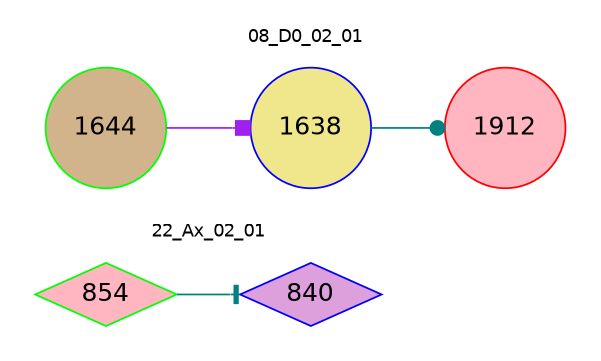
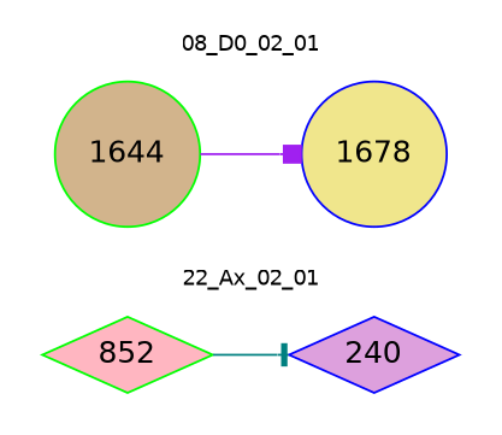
  digraph {
    fontname="DejaVu Sans"
    rankdir=LR
    node [color=green fillcolor=lightpink fontname="DejaVu Sans" shape=circle style=filled]
    edge [color=teal fontname="DejaVu Sans"]
-   n1 [label=854 shape=diamond]
-   n2 [color=blue fillcolor=plum label=840 shape=diamond]
+   n1 [label=852 shape=diamond]
+   n2 [color=blue fillcolor=plum label=240 shape=diamond]
    n3 [fillcolor=tan label=1644]
-   n4 [color=blue fillcolor=khaki label=1638]
-   n5 [color=red label=1912]
+   n4 [color=blue fillcolor=khaki label=1678]
    subgraph cluster_1 {
      color=white
      fontsize=10
      label="22_Ax_02_01"
      n1
      n2
    }
    subgraph cluster_2 {
      color=white
      fontsize=10
      label="08_D0_02_01"
      n3
      n4
-     n5
    }
    n1 -> n2 [arrowhead=tee]
    n3 -> n4 [arrowhead=box color=purple]
-   n4 -> n5 [arrowhead=dot]
  }
